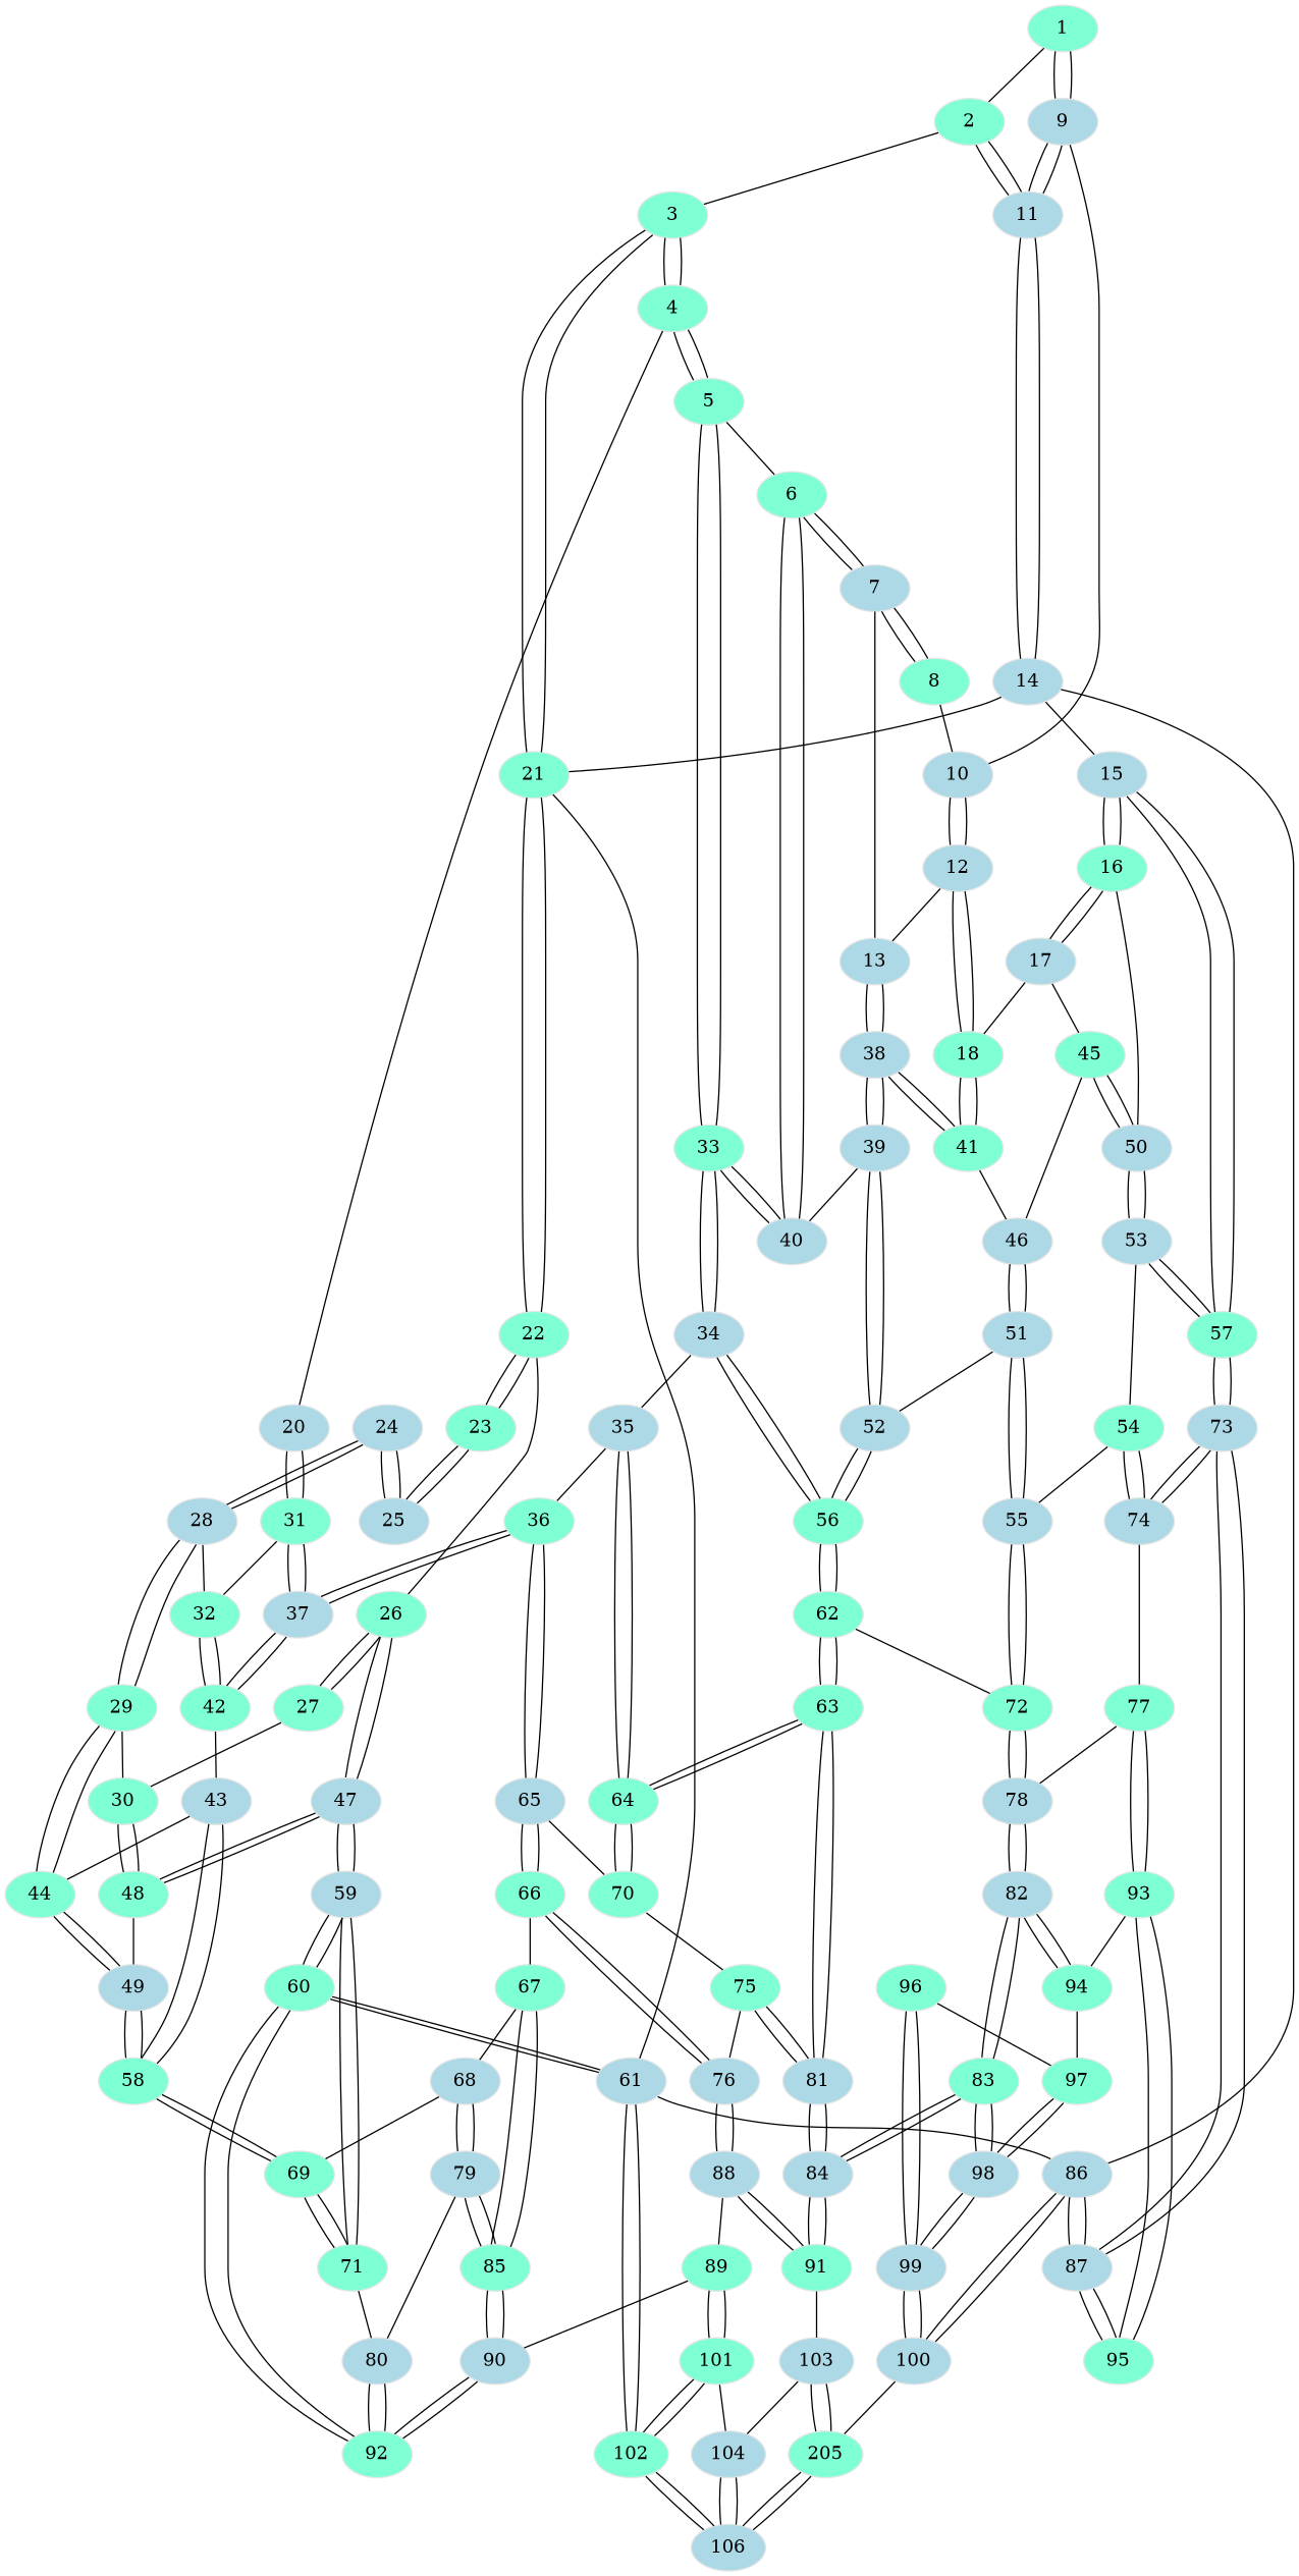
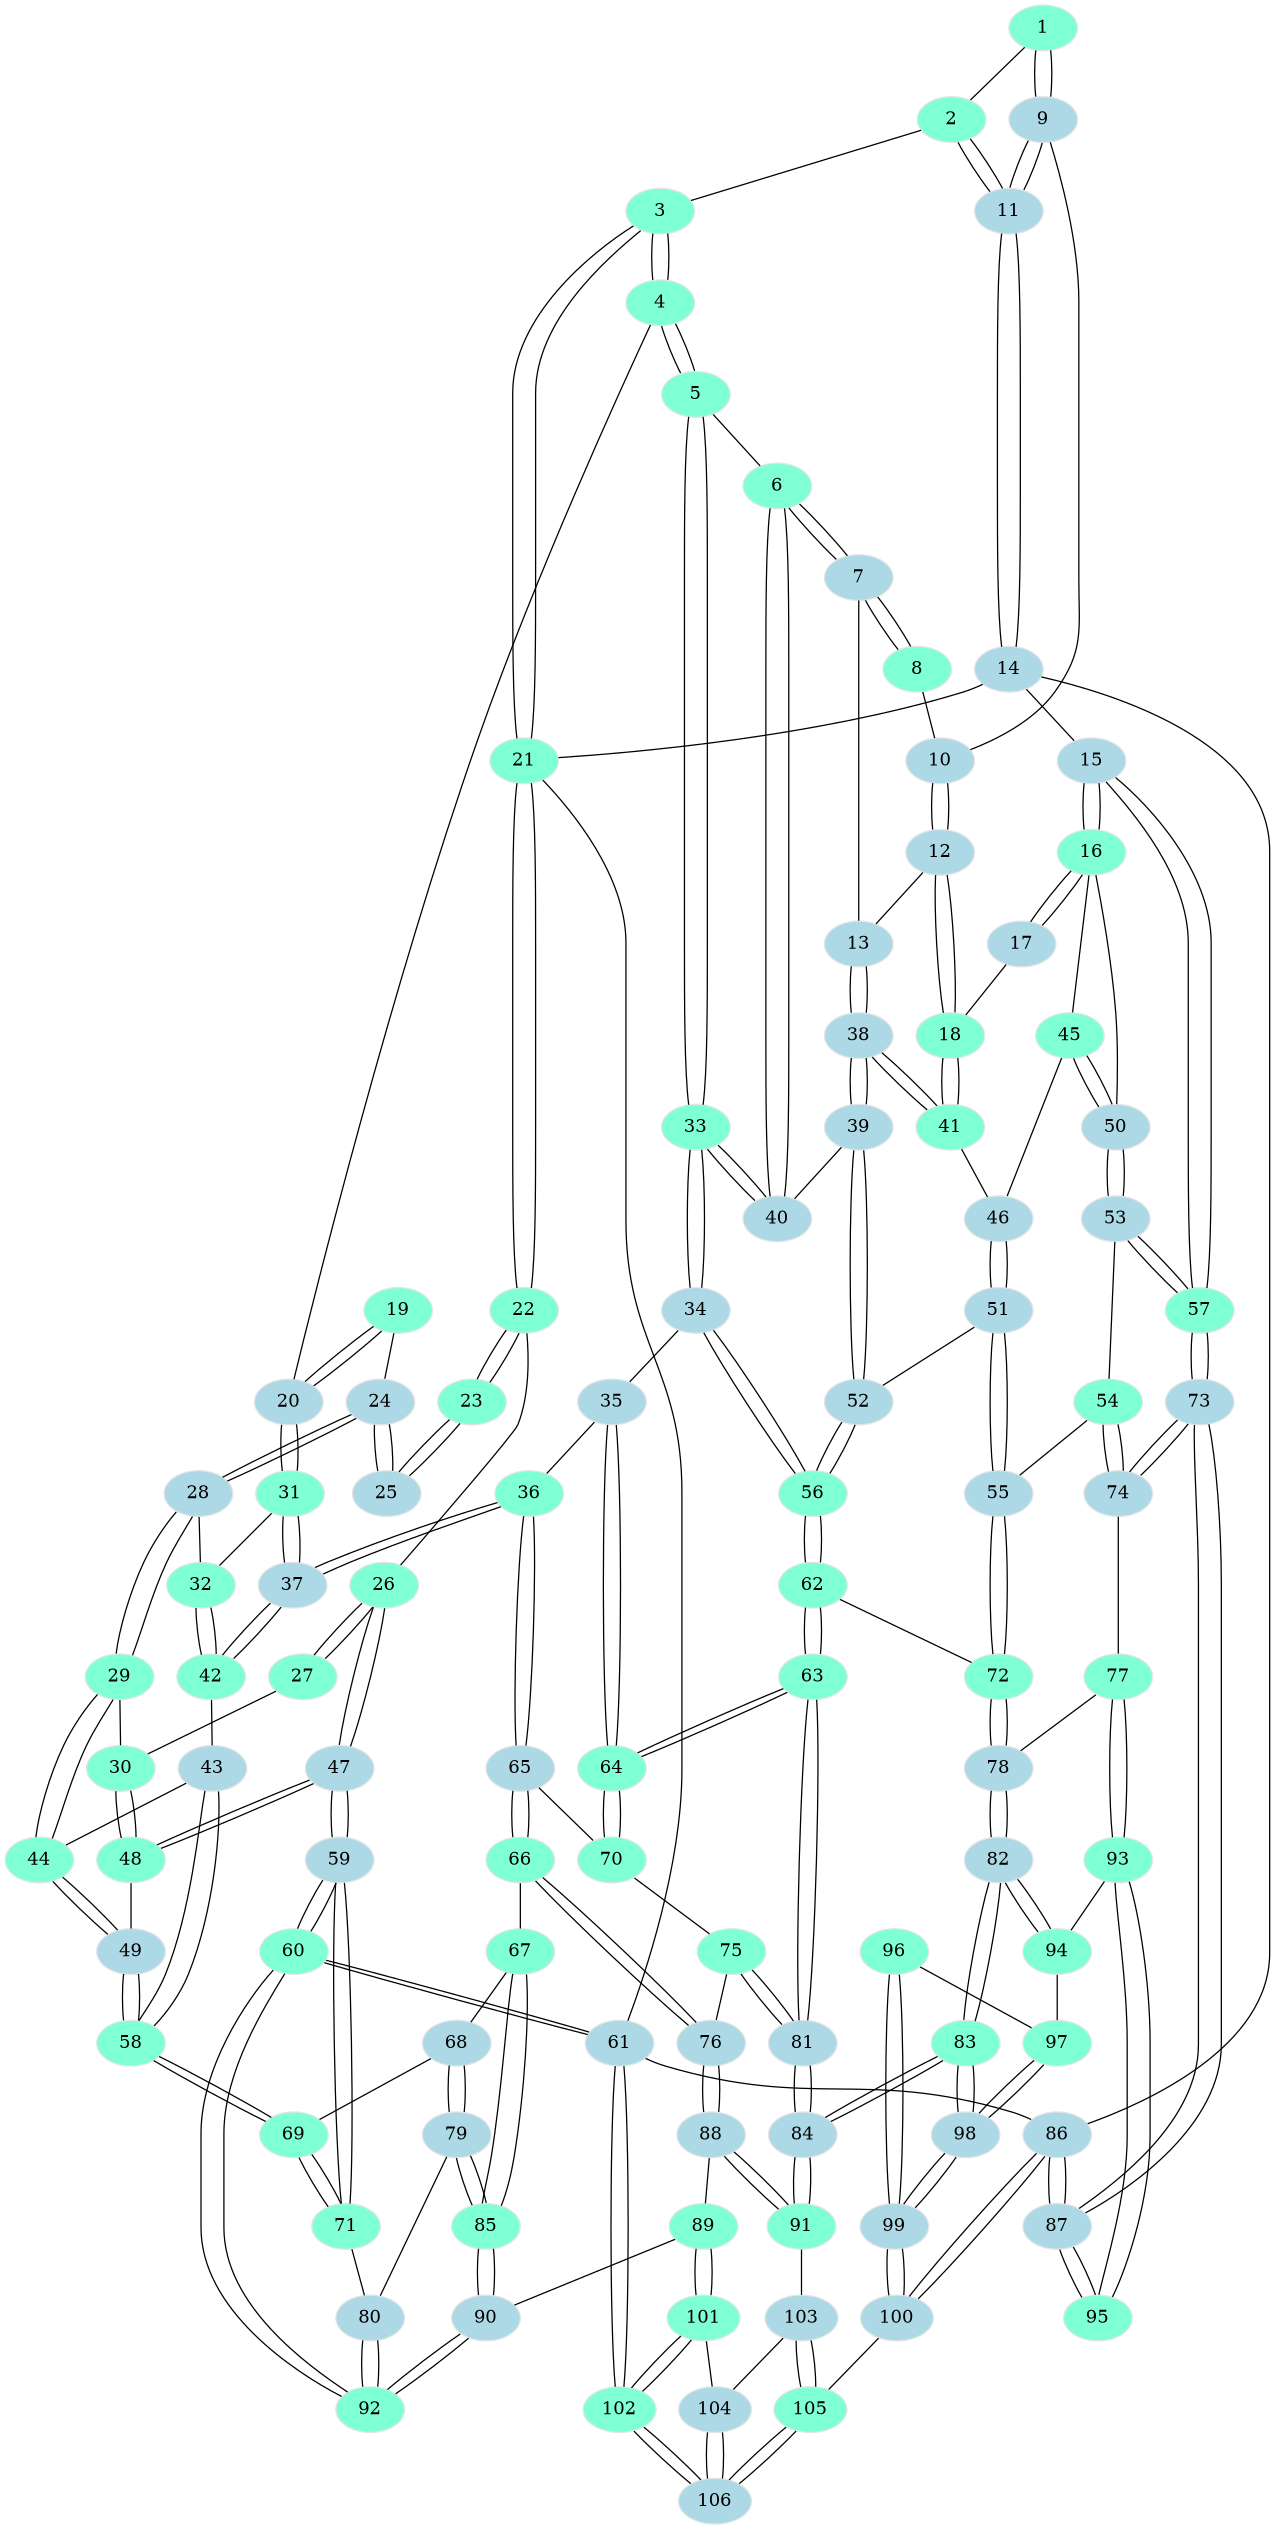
  graph {
    node [color=gray90 fillcolor=aquamarine style=filled]
    1
    2
    9 [fillcolor=lightblue]
    3
    11 [fillcolor=lightblue]
    10 [fillcolor=lightblue]
    4
    21
    14 [fillcolor=lightblue]
    5
    20 [fillcolor=lightblue]
    22
    61 [fillcolor=lightblue]
    6
    33
    31
    7 [fillcolor=lightblue]
    40 [fillcolor=lightblue]
    34 [fillcolor=lightblue]
    8
    13 [fillcolor=lightblue]
    38 [fillcolor=lightblue]
    12 [fillcolor=lightblue]
    18
    15 [fillcolor=lightblue]
    86 [fillcolor=lightblue]
    41
    39 [fillcolor=lightblue]
    16
    57
    87 [fillcolor=lightblue]
    100 [fillcolor=lightblue]
    17 [fillcolor=lightblue]
    50 [fillcolor=lightblue]
    73 [fillcolor=lightblue]
    45
    53 [fillcolor=lightblue]
    46 [fillcolor=lightblue]
+   19
    24 [fillcolor=lightblue]
    25 [fillcolor=lightblue]
    28 [fillcolor=lightblue]
    32
    37 [fillcolor=lightblue]
    23
    26
    102
    27
    47 [fillcolor=lightblue]
    29
    30
    48
    59 [fillcolor=lightblue]
    44
    42
    49 [fillcolor=lightblue]
    43 [fillcolor=lightblue]
    35 [fillcolor=lightblue]
    56
    36
    64
    62
    65 [fillcolor=lightblue]
    70
    66
    52 [fillcolor=lightblue]
    51 [fillcolor=lightblue]
    58
    69
    55 [fillcolor=lightblue]
    60
    71
    54
    72
    74 [fillcolor=lightblue]
    77
    78 [fillcolor=lightblue]
    63
    92
    80 [fillcolor=lightblue]
    106 [fillcolor=lightblue]
    81 [fillcolor=lightblue]
    84 [fillcolor=lightblue]
    75
    67
    76 [fillcolor=lightblue]
    68 [fillcolor=lightblue]
    85
    88 [fillcolor=lightblue]
    79 [fillcolor=lightblue]
    90 [fillcolor=lightblue]
    82 [fillcolor=lightblue]
    95
    93
    91
    89
    94
    83
    98 [fillcolor=lightblue]
    97
    99 [fillcolor=lightblue]
    103 [fillcolor=lightblue]
-   105 [label=205]
+   105
    101
    104 [fillcolor=lightblue]
    96
    1 -- 2
    1 -- 9
    1 -- 9
    2 -- 3
    2 -- 11
    2 -- 11
    9 -- 11
    9 -- 11
    9 -- 10
    3 -- 4
    3 -- 4
    3 -- 21
    3 -- 21
    11 -- 14
    11 -- 14
    10 -- 12
    10 -- 12
    4 -- 5
    4 -- 5
    4 -- 20
    21 -- 22
    21 -- 22
    21 -- 61
    14 -- 21
    14 -- 15
    14 -- 86
    5 -- 6
    5 -- 33
    5 -- 33
    20 -- 31
    20 -- 31
    22 -- 23
    22 -- 23
    22 -- 26
    61 -- 86
    61 -- 102
    61 -- 102
    6 -- 7
    6 -- 7
    6 -- 40
    6 -- 40
    33 -- 40
    33 -- 40
    33 -- 34
    33 -- 34
    31 -- 32
    31 -- 37
    31 -- 37
    7 -- 8
    7 -- 8
    7 -- 13
    34 -- 35
    34 -- 56
    34 -- 56
    8 -- 10
    13 -- 38
    13 -- 38
    38 -- 41
    38 -- 41
    38 -- 39
    38 -- 39
    12 -- 13
    12 -- 18
    12 -- 18
    18 -- 41
    18 -- 41
    15 -- 16
    15 -- 16
    15 -- 57
    15 -- 57
    86 -- 87
    86 -- 87
    86 -- 100
    86 -- 100
    41 -- 46
    39 -- 40
    39 -- 52
    39 -- 52
    16 -- 17
    16 -- 17
    16 -- 50
    57 -- 73
    57 -- 73
    87 -- 95
    87 -- 95
    100 -- 105
    17 -- 18
-   17 -- 45
+   16 -- 45
    50 -- 53
    50 -- 53
    73 -- 87
    73 -- 87
    73 -- 74
    73 -- 74
    45 -- 50
    45 -- 50
    45 -- 46
    53 -- 57
    53 -- 57
    53 -- 54
    46 -- 51
    46 -- 51
+   19 -- 20
+   19 -- 20
+   19 -- 24
    24 -- 25
    24 -- 25
    24 -- 28
    24 -- 28
    28 -- 32
    28 -- 29
    28 -- 29
    32 -- 42
    32 -- 42
    37 -- 42
    37 -- 42
    23 -- 25
    23 -- 25
    26 -- 27
    26 -- 27
    26 -- 47
    26 -- 47
    102 -- 106
    102 -- 106
    27 -- 30
    47 -- 48
    47 -- 48
    47 -- 59
    47 -- 59
    29 -- 30
    29 -- 44
    29 -- 44
    30 -- 48
    30 -- 48
    48 -- 49
    59 -- 60
    59 -- 60
    59 -- 71
    59 -- 71
    44 -- 49
    44 -- 49
    42 -- 43
    49 -- 58
    49 -- 58
    43 -- 44
    43 -- 58
    43 -- 58
    35 -- 36
    35 -- 64
    35 -- 64
    56 -- 62
    56 -- 62
    36 -- 37
    36 -- 37
    36 -- 65
    36 -- 65
    64 -- 70
    64 -- 70
    62 -- 72
    62 -- 63
    62 -- 63
    65 -- 70
    65 -- 66
    65 -- 66
    70 -- 75
    66 -- 67
    66 -- 76
    66 -- 76
    52 -- 56
    52 -- 56
    51 -- 52
    51 -- 55
    51 -- 55
    58 -- 69
    58 -- 69
    69 -- 71
    69 -- 71
    55 -- 72
    55 -- 72
    60 -- 61
    60 -- 61
    60 -- 92
    60 -- 92
    71 -- 80
    54 -- 55
    54 -- 74
    54 -- 74
    72 -- 78
    72 -- 78
    74 -- 77
    77 -- 78
    77 -- 93
    77 -- 93
    78 -- 82
    78 -- 82
    63 -- 64
    63 -- 64
    63 -- 81
    63 -- 81
    80 -- 92
    80 -- 92
    81 -- 84
    81 -- 84
    84 -- 91
    84 -- 91
    75 -- 81
    75 -- 81
    75 -- 76
    67 -- 68
    67 -- 85
    67 -- 85
    76 -- 88
    76 -- 88
    68 -- 69
    68 -- 79
    68 -- 79
    85 -- 90
    85 -- 90
    88 -- 91
    88 -- 91
    88 -- 89
    79 -- 80
    79 -- 85
    79 -- 85
    90 -- 92
    90 -- 92
    82 -- 94
    82 -- 94
    82 -- 83
    82 -- 83
    93 -- 95
    93 -- 95
    93 -- 94
    91 -- 103
    89 -- 90
    89 -- 101
    89 -- 101
    94 -- 97
    83 -- 84
    83 -- 84
    83 -- 98
    83 -- 98
    98 -- 99
    98 -- 99
    97 -- 98
    97 -- 98
    99 -- 100
    99 -- 100
    103 -- 105
    103 -- 105
    103 -- 104
    105 -- 106
    105 -- 106
    101 -- 102
    101 -- 102
    101 -- 104
    104 -- 106
    104 -- 106
    96 -- 97
    96 -- 99
    96 -- 99
  }
